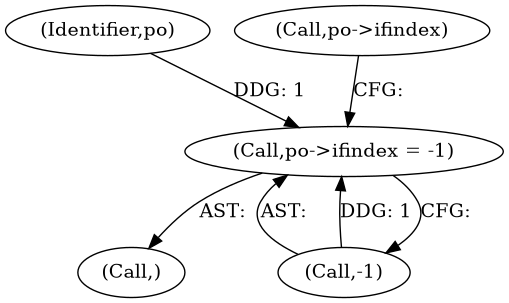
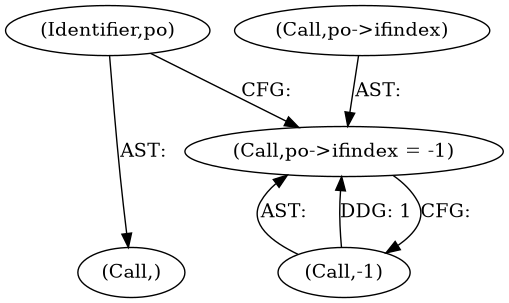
  digraph {
    n1 [label="(Call,po->ifindex = -1)"]
    n2 [label="(Call,-1)"]
    n3 [label="(Call,)"]
    n4 [label="(Call,po->ifindex)"]
    n5 [label="(Identifier,po)"]
    n1 -> n2 [label="CFG: "]
-   n1 -> n3 [label="AST: "]
+   n5 -> n3 [label="AST: "]
    n2 -> n1 [label="AST: "]
    n2 -> n1 [label="DDG: 1"]
-   n4 -> n1 [label="CFG: "]
-   n5 -> n1 [label="DDG: 1"]
+   n4 -> n1 [label="AST: "]
+   n5 -> n1 [label="CFG: "]
  }
